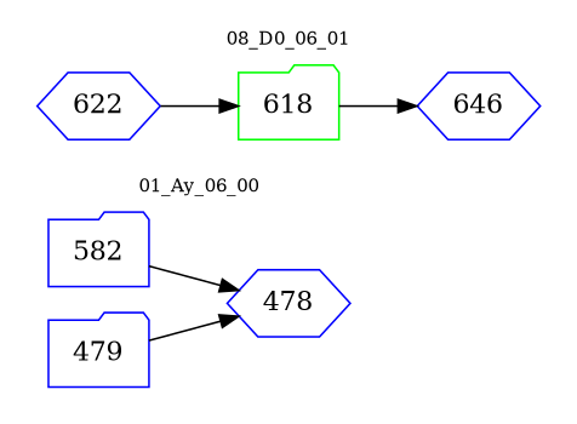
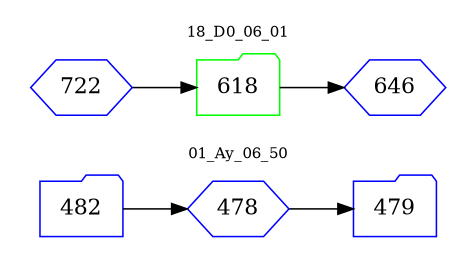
  digraph {
    fontname="DejaVu Serif"
    rankdir=LR
    node [color=blue fontname="DejaVu Serif" shape=folder]
    edge [color=black fontname="DejaVu Serif"]
-   n1 [label=582]
+   n1 [label=482]
    n2 [label=478 shape=hexagon]
    n3 [label=479]
-   n4 [label=622 shape=hexagon]
+   n4 [label=722 shape=hexagon]
    n5 [color=green label=618]
    n6 [label=646 shape=hexagon]
    subgraph cluster_1 {
      color=white
      fontsize=10
-     label="01_Ay_06_00"
+     label="01_Ay_06_50"
      n1
      n2
      n3
    }
    subgraph cluster_2 {
      color=white
      fontsize=10
-     label="08_D0_06_01"
+     label="18_D0_06_01"
      n4
      n5
      n6
    }
    n1 -> n2
-   n3 -> n2
+   n2 -> n3
    n4 -> n5
    n5 -> n6
  }
